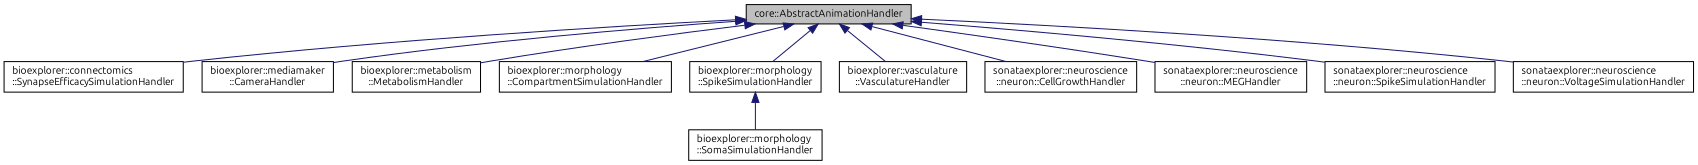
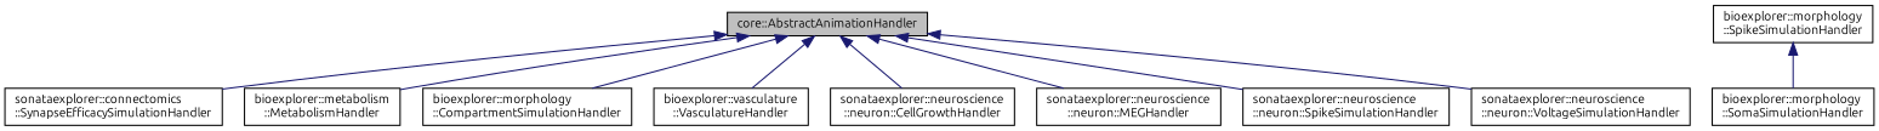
  digraph {
    fontname=Ubuntu
    rankdir=TB
    node [color=black fillcolor=white fontname=Ubuntu fontsize=10 shape=record style=filled]
    edge [color=midnightblue dir=back fontname=Ubuntu fontsize=10 labelfontname=Helvetica labelfontsize=10 style=solid]
    n1 [fillcolor=grey75 fontcolor=black height=0.2 label="core::AbstractAnimationHandler" width=0.4]
-   n2 [height=0.2 label="bioexplorer::connectomics\l::SynapseEfficacySimulationHandler" width=0.4]
-   n3 [height=0.2 label="bioexplorer::mediamaker\l::CameraHandler" width=0.4]
+   n2 [height=0.2 label="sonataexplorer::connectomics\l::SynapseEfficacySimulationHandler" width=0.4]
    n4 [height=0.2 label="bioexplorer::metabolism\l::MetabolismHandler" width=0.4]
    n5 [height=0.2 label="bioexplorer::morphology\l::CompartmentSimulationHandler" width=0.4]
    n6 [height=0.2 label="bioexplorer::morphology\l::SpikeSimulationHandler" width=0.4]
    n7 [height=0.2 label="bioexplorer::vasculature\l::VasculatureHandler" width=0.4]
    n8 [height=0.2 label="sonataexplorer::neuroscience\l::neuron::CellGrowthHandler" width=0.4]
    n9 [height=0.2 label="sonataexplorer::neuroscience\l::neuron::MEGHandler" width=0.4]
    n10 [height=0.2 label="sonataexplorer::neuroscience\l::neuron::SpikeSimulationHandler" width=0.4]
    n11 [height=0.2 label="sonataexplorer::neuroscience\l::neuron::VoltageSimulationHandler" width=0.4]
    n12 [height=0.2 label="bioexplorer::morphology\l::SomaSimulationHandler" width=0.4]
    n1 -> n2
-   n1 -> n3
    n1 -> n4
    n1 -> n5
-   n1 -> n6
    n1 -> n7
    n1 -> n8
    n1 -> n9
    n1 -> n10
    n1 -> n11
    n6 -> n12
  }
